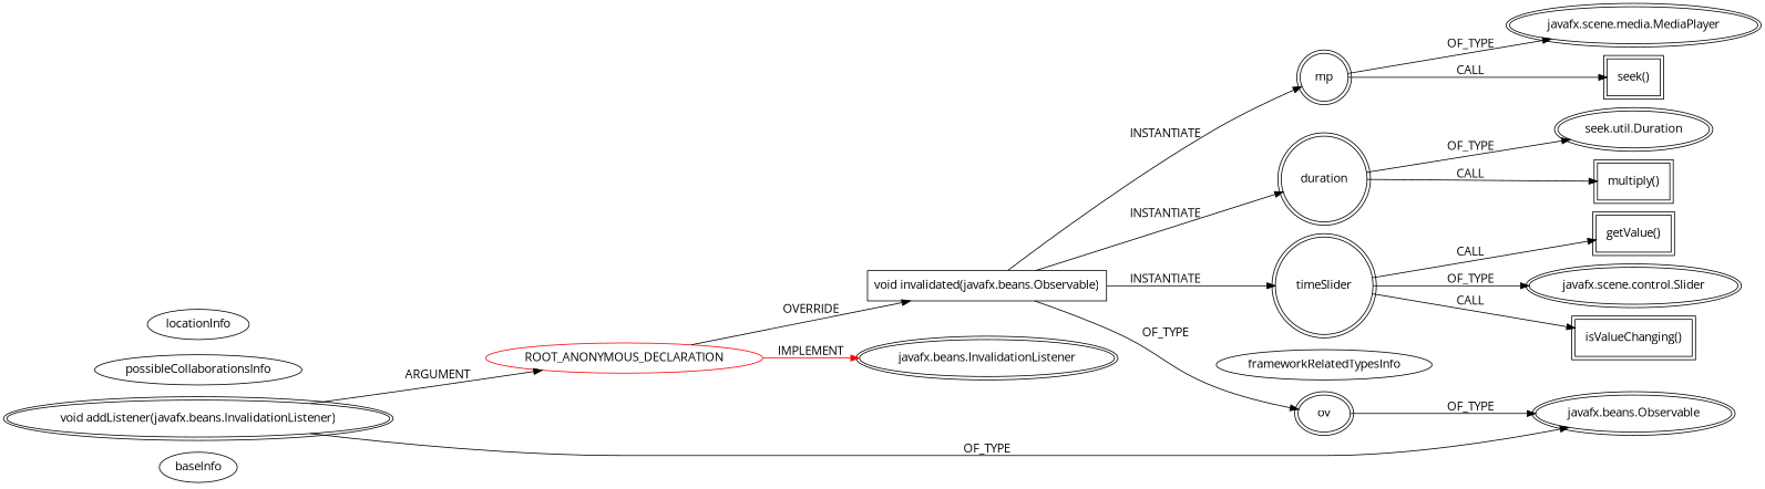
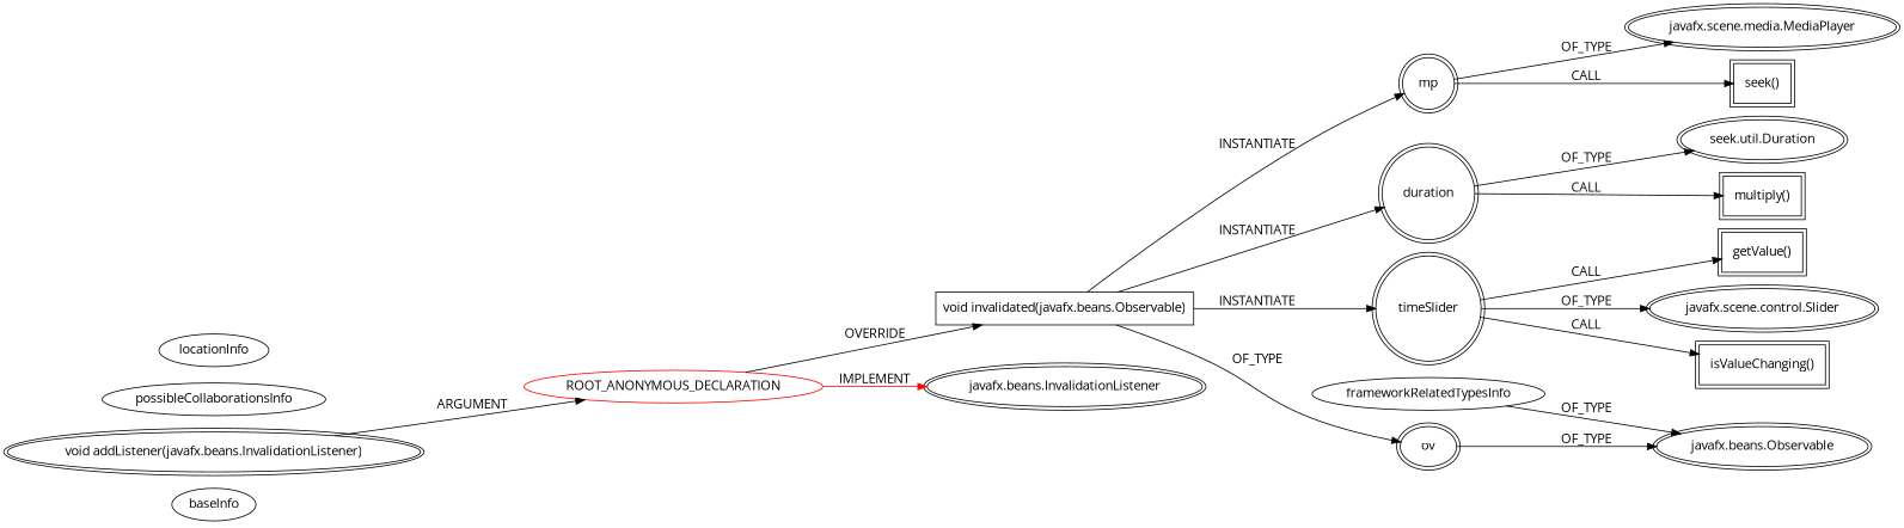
  digraph {
    fontname="Open Sans"
    rankdir=LR
    node [fontname="Open Sans" isFrameworkType=true peripheries=2]
    edge [fontname="Open Sans"]
    baseInfo [category=extension_graph graphId=1608 isAnonymous=true possibleRelation=false isFrameworkType="" peripheries=""]
    frameworkRelatedTypesInfo [0="javafx.beans.InvalidationListener" isFrameworkType="" peripheries=""]
    possibleCollaborationsInfo [isFrameworkType="" peripheries=""]
    locationInfo [contextSignature="void MediaControl(javafx.scene.media.MediaPlayer)" filePath="/Williamgood-CST517-VR/CST517-VR-master/src/MediaControl.java" graphId=1608 projectName="Williamgood-CST517-VR" isFrameworkType="" peripheries=""]
    n5 [color=red isFrameworkType=false label=ROOT_ANONYMOUS_DECLARATION vertexType=ROOT_ANONYMOUS_DECLARATION peripheries=""]
    n6 [label="javafx.beans.InvalidationListener" vertexType=FRAMEWORK_INTERFACE_TYPE]
    n7 [isFrameworkType=false label="void invalidated(javafx.beans.Observable)" shape=box vertexType=OVERRIDING_METHOD_DECLARATION peripheries=""]
    n8 [label=ov vertexType=PARAMETER_DECLARATION]
    n9 [label=timeSlider shape=circle vertexType=VARIABLE_EXPRESION]
    n10 [label=mp shape=circle vertexType=VARIABLE_EXPRESION]
    n11 [label=duration shape=circle vertexType=VARIABLE_EXPRESION]
    n12 [label="void addListener(javafx.beans.InvalidationListener)" vertexType=OUTSIDE_CALL]
    n13 [label="javafx.beans.Observable" vertexType=FRAMEWORK_INTERFACE_TYPE]
    n14 [label="javafx.scene.control.Slider" vertexType=FRAMEWORK_CLASS_TYPE]
    n15 [label="isValueChanging()" shape=box vertexType=INSIDE_CALL]
    n16 [label="getValue()" shape=box vertexType=INSIDE_CALL]
    n17 [label="javafx.scene.media.MediaPlayer" vertexType=FRAMEWORK_CLASS_TYPE]
    n18 [label="seek()" shape=box vertexType=INSIDE_CALL]
    n19 [label="seek.util.Duration" vertexType=FRAMEWORK_CLASS_TYPE]
    n20 [label="multiply()" shape=box vertexType=INSIDE_CALL]
    n5 -> n6 [color=red label=IMPLEMENT]
    n5 -> n7 [label=OVERRIDE]
    n7 -> n8 [label=OF_TYPE]
    n7 -> n9 [label=INSTANTIATE]
    n7 -> n10 [label=INSTANTIATE]
    n7 -> n11 [label=INSTANTIATE]
    n8 -> n13 [label=OF_TYPE]
    n9 -> n14 [label=OF_TYPE]
    n9 -> n15 [label=CALL]
    n9 -> n16 [label=CALL]
    n10 -> n17 [label=OF_TYPE]
    n10 -> n18 [label=CALL]
    n11 -> n19 [label=OF_TYPE]
    n11 -> n20 [label=CALL]
    n12 -> n5 [label=ARGUMENT]
-   n12 -> n13 [label=OF_TYPE]
+   frameworkRelatedTypesInfo -> n13 [label=OF_TYPE]
  }
